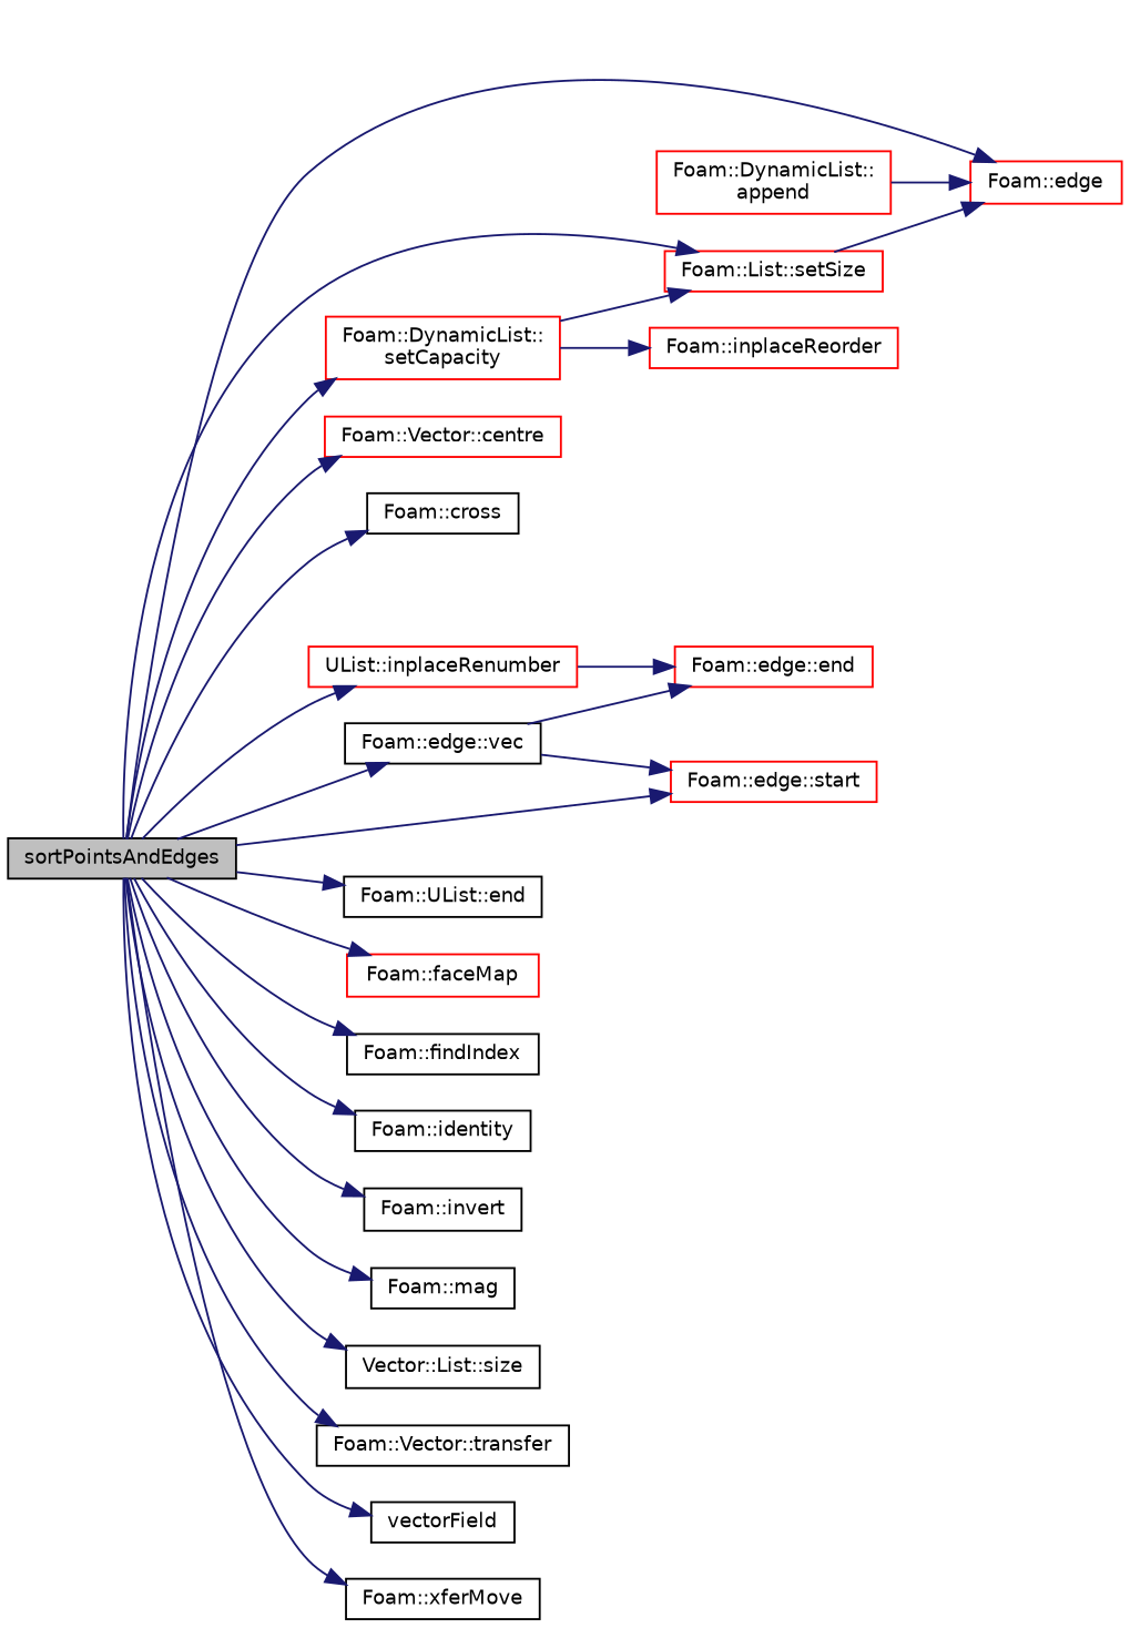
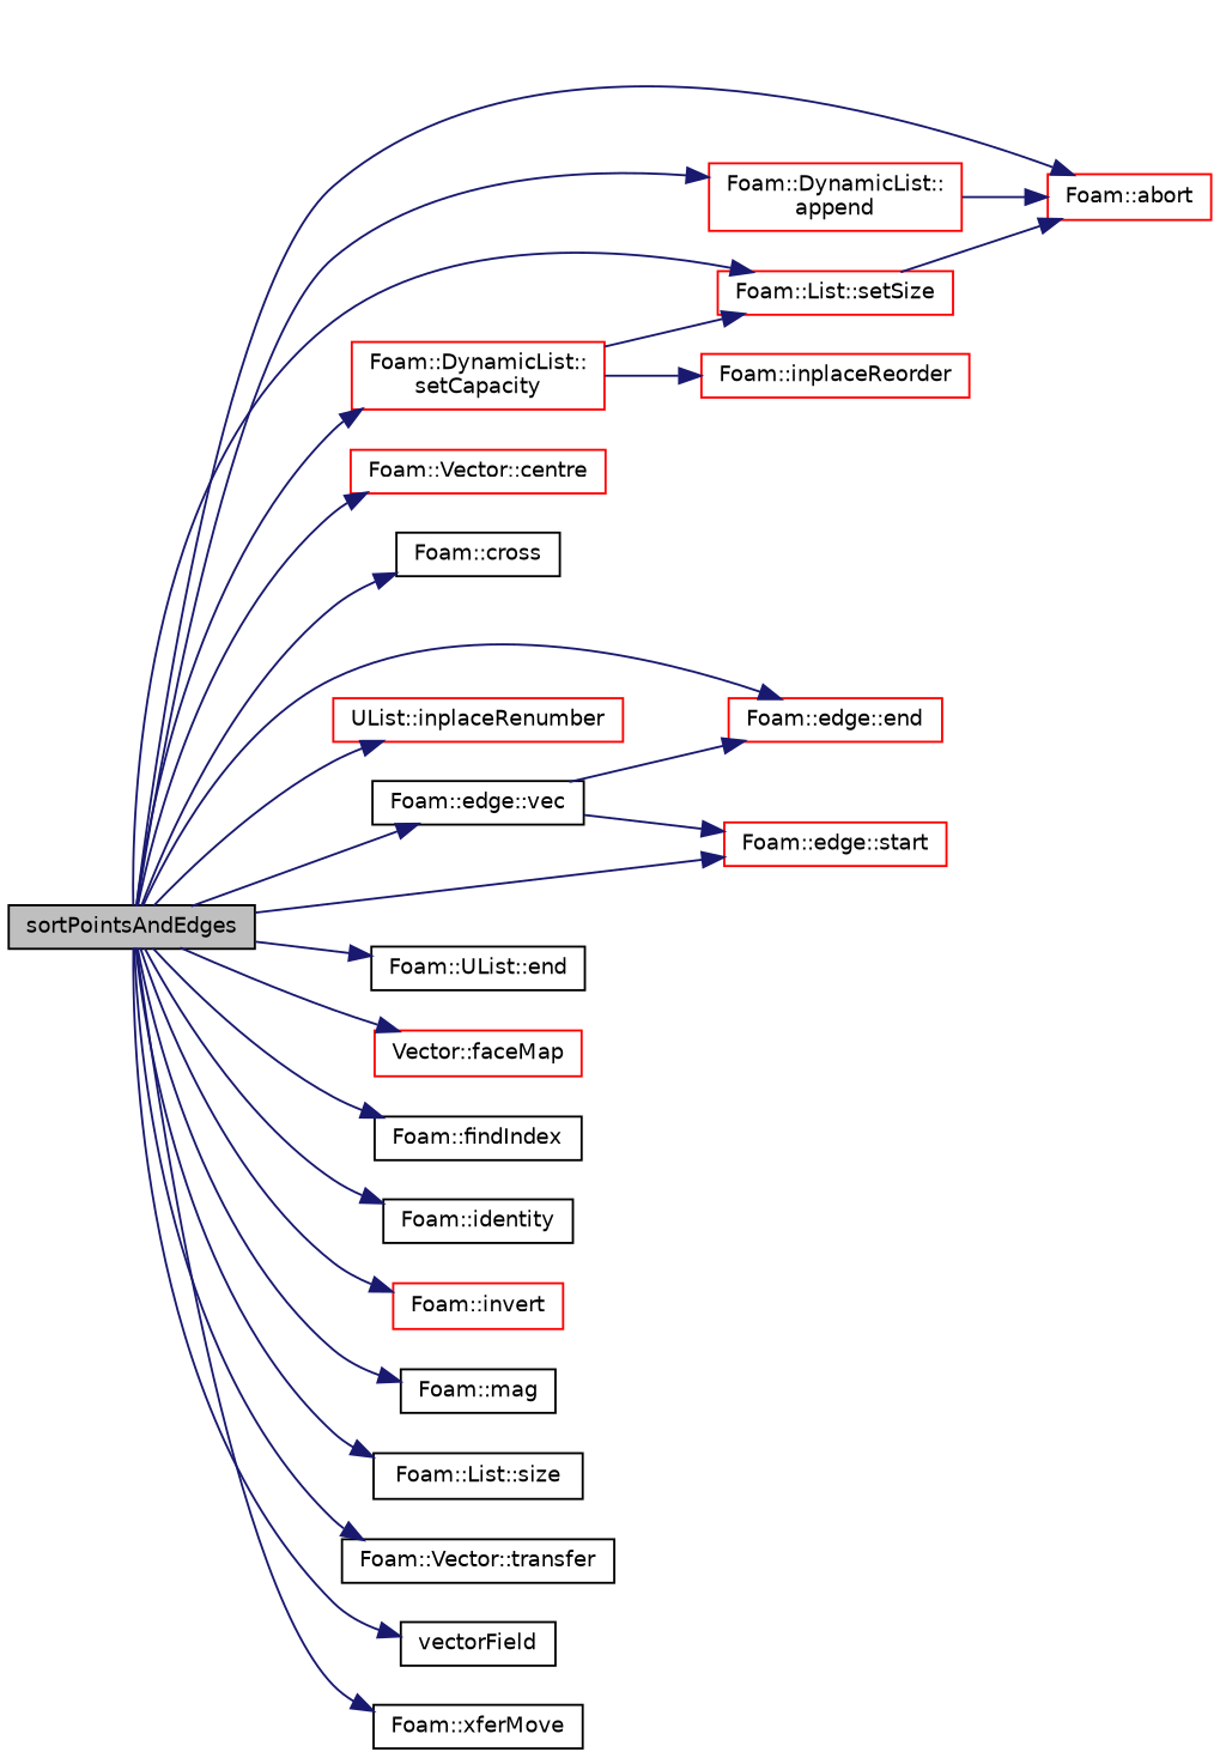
  digraph {
    rankdir=LR
    node [color=black fontname=Helvetica fontsize=10 shape=record]
    edge [color=midnightblue fontname=Helvetica fontsize=10 labelfontname=Helvetica labelfontsize=10 style=solid]
    n1 [fillcolor=grey75 fontcolor=black height=0.2 label=sortPointsAndEdges style=filled width=0.4]
-   n2 [color=red height=0.2 label="Foam::edge" width=0.4]
+   n2 [color=red height=0.2 label="Foam::abort" width=0.4]
    n3 [color=red height=0.2 label="Foam::DynamicList::\lappend" width=0.4]
    n4 [color=red height=0.2 label="Foam::Vector::centre" width=0.4]
    n5 [height=0.2 label="Foam::cross" width=0.4]
    n6 [color=red height=0.2 label="Foam::edge::end" width=0.4]
    n7 [height=0.2 label="Foam::UList::end" width=0.4]
-   n8 [color=red height=0.2 label="Foam::faceMap" width=0.4]
+   n8 [color=red height=0.2 label="Vector::faceMap" width=0.4]
    n9 [height=0.2 label="Foam::findIndex" width=0.4]
    n10 [height=0.2 label="Foam::identity" width=0.4]
    n11 [color=red height=0.2 label="UList::inplaceRenumber" width=0.4]
-   n12 [height=0.2 label="Foam::invert" width=0.4]
+   n12 [color=red height=0.2 label="Foam::invert" width=0.4]
    n13 [height=0.2 label="Foam::mag" width=0.4]
    n14 [color=red height=0.2 label="Foam::DynamicList::\lsetCapacity" width=0.4]
    n15 [color=red height=0.2 label="Foam::List::setSize" width=0.4]
-   n16 [height=0.2 label="Vector::List::size" width=0.4]
+   n16 [height=0.2 label="Foam::List::size" width=0.4]
    n17 [color=red height=0.2 label="Foam::edge::start" width=0.4]
    n18 [height=0.2 label="Foam::Vector::transfer" width=0.4]
    n19 [height=0.2 label="Foam::edge::vec" width=0.4]
    n20 [height=0.2 label=vectorField width=0.4]
    n21 [height=0.2 label="Foam::xferMove" width=0.4]
    n22 [color=red height=0.2 label="Foam::inplaceReorder" width=0.4]
    n1 -> n2
+   n1 -> n3
    n1 -> n4
    n1 -> n5
-   n11 -> n6
+   n1 -> n6
    n1 -> n7
    n1 -> n8
    n1 -> n9
    n1 -> n10
    n1 -> n11
    n1 -> n12
    n1 -> n13
    n1 -> n14
    n1 -> n15
    n1 -> n16
    n1 -> n17
    n1 -> n18
    n1 -> n19
    n1 -> n20
    n1 -> n21
    n3 -> n2
    n14 -> n15
    n14 -> n22
    n15 -> n2
    n19 -> n6
    n19 -> n17
  }
